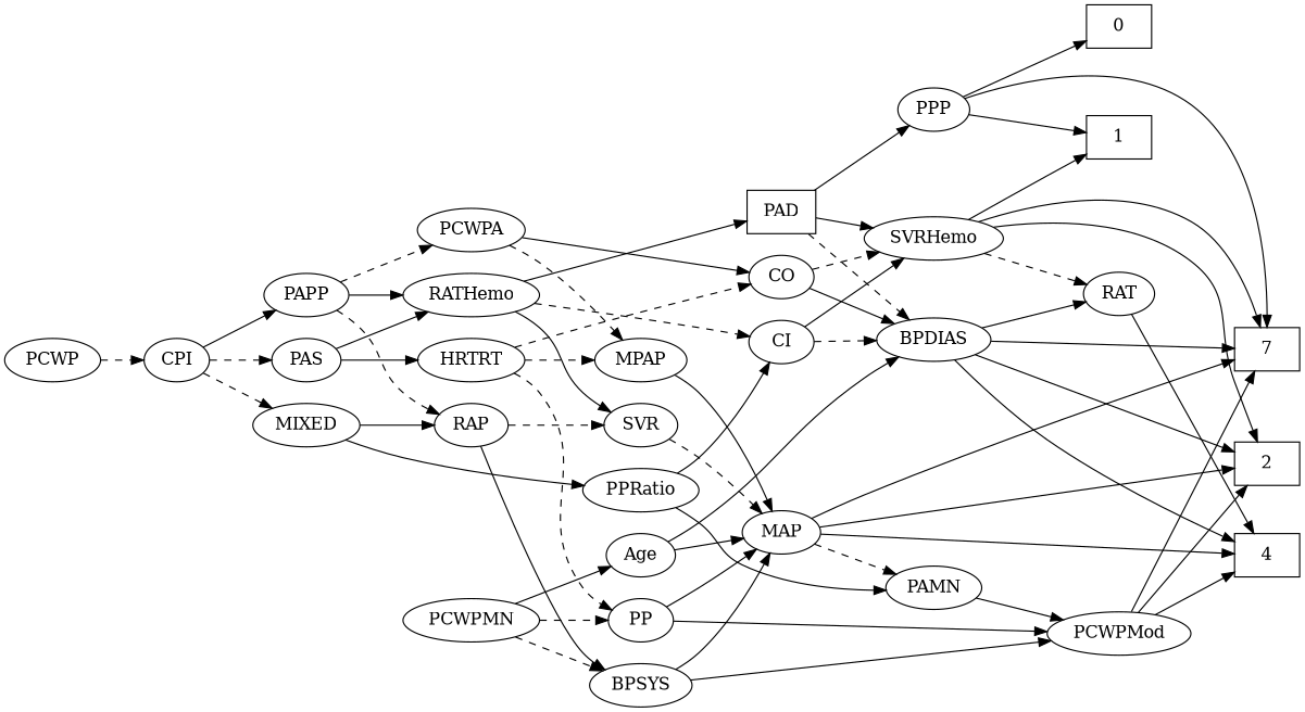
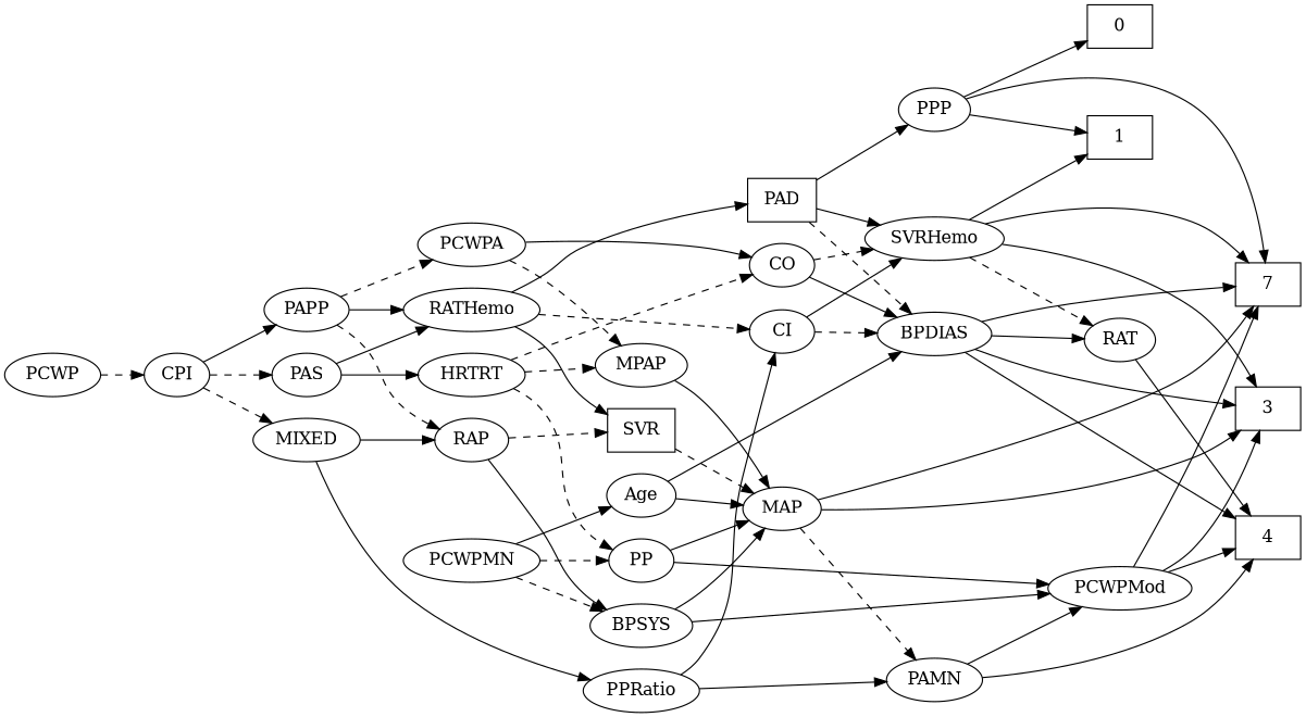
  strict digraph {
    rankdir=LR
    edge [style=solid]
    1 [height=0.5 shape=box width=0.75]
    n2 [height=0.5 label=7 shape=box width=0.75]
-   3 [height=0.5 shape=box width=0.75 label=2]
+   3 [height=0.5 shape=box width=0.75]
    4 [height=0.5 shape=box width=0.75]
    n5 [height=0.5 label=0 shape=box width=0.75]
    Age [height=0.5 width=0.75]
    BPDIAS [height=0.5 width=1.1735]
    MAP [height=0.5 width=0.84854]
    RAT [height=0.5 width=0.75827]
    PAMN [height=0.5 width=1.011]
    PCWPMod [height=0.5 width=1.4443]
    PPP [height=0.5 width=0.75]
    RAP [height=0.5 width=0.77632]
    BPSYS [height=0.5 width=1.0471]
-   SVR [height=0.5 width=0.77632]
+   SVR [height=0.5 width=0.77632 shape=box]
    MIXED [height=0.5 width=1.1193]
    PPRatio [height=0.5 width=1.1013]
    CI [height=0.5 width=0.75]
    SVRHemo [height=0.5 width=1.3902]
    MPAP [height=0.5 width=0.97491]
    PAD [height=0.5 shape=box width=0.79437]
    CO [height=0.5 width=0.75]
    PAS [height=0.5 width=0.75]
    RATHemo [height=0.5 width=1.3721]
    HRTRT [height=0.5 width=1.1013]
    PP [height=0.5 width=0.75]
    CPI [height=0.5 width=0.75]
    PAPP [height=0.5 width=0.88464]
    PCWPA [height=0.5 width=1.1555]
    PCWPMN [height=0.5 width=1.3902]
    PCWP [height=0.5 width=0.97491]
    Age -> BPDIAS
    Age -> MAP
    BPDIAS -> n2
    BPDIAS -> 3
    BPDIAS -> 4
    BPDIAS -> RAT
    MAP -> n2
    MAP -> 3
-   MAP -> 4
+   PAMN -> 4
    MAP -> PAMN [style=dashed]
    RAT -> 4
    PAMN -> PCWPMod
    PCWPMod -> n2
    PCWPMod -> 3
    PCWPMod -> 4
    PPP -> 1
    PPP -> n2
    PPP -> n5
    RAP -> BPSYS
    RAP -> SVR [style=dashed]
    BPSYS -> MAP
    BPSYS -> PCWPMod
    SVR -> MAP [style=dashed]
    MIXED -> RAP
    MIXED -> PPRatio
    PPRatio -> PAMN
    PPRatio -> CI
    CI -> BPDIAS [style=dashed]
    CI -> SVRHemo
    SVRHemo -> 1
    SVRHemo -> n2
    SVRHemo -> 3
    SVRHemo -> RAT [style=dashed]
    MPAP -> MAP
    PAD -> BPDIAS [style=dashed]
    PAD -> PPP
    PAD -> SVRHemo
    CO -> BPDIAS
    CO -> SVRHemo [style=dashed]
    PAS -> RATHemo
    PAS -> HRTRT
    RATHemo -> SVR
    RATHemo -> CI [style=dashed]
    RATHemo -> PAD
    HRTRT -> MPAP [style=dashed]
    HRTRT -> CO [style=dashed]
    HRTRT -> PP [style=dashed]
    PP -> MAP
    PP -> PCWPMod
    CPI -> MIXED [style=dashed]
    CPI -> PAS [style=dashed]
    CPI -> PAPP
    PAPP -> RAP [style=dashed]
    PAPP -> RATHemo
    PAPP -> PCWPA [style=dashed]
    PCWPA -> MPAP [style=dashed]
    PCWPA -> CO
    PCWPMN -> Age
    PCWPMN -> BPSYS [style=dashed]
    PCWPMN -> PP [style=dashed]
    PCWP -> CPI [style=dashed]
  }
